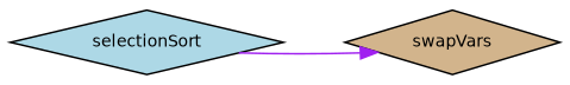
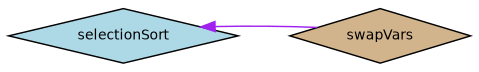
  digraph {
    rankdir=RL
    node [color=black fontname=Helvetica fontsize=10 shape=diamond style=filled]
    n1 [fillcolor=tan fontcolor=black height=0.2 label=swapVars width=0.4]
    n2 [fillcolor=lightblue height=0.2 label=selectionSort width=0.4]
-   n1 -> n2 [color=purple dir=back fontname=Helvetica fontsize=10 labelfontname=Helvetica labelfontsize=10 style=solid]
+   n2 -> n1 [color=purple dir=back fontname=Helvetica fontsize=10 labelfontname=Helvetica labelfontsize=10 style=solid]
  }
